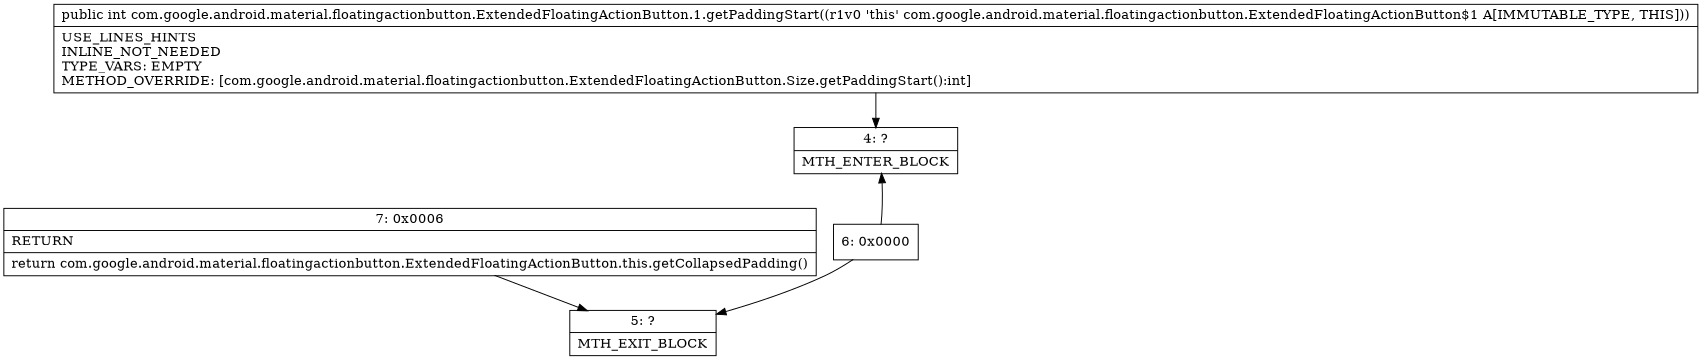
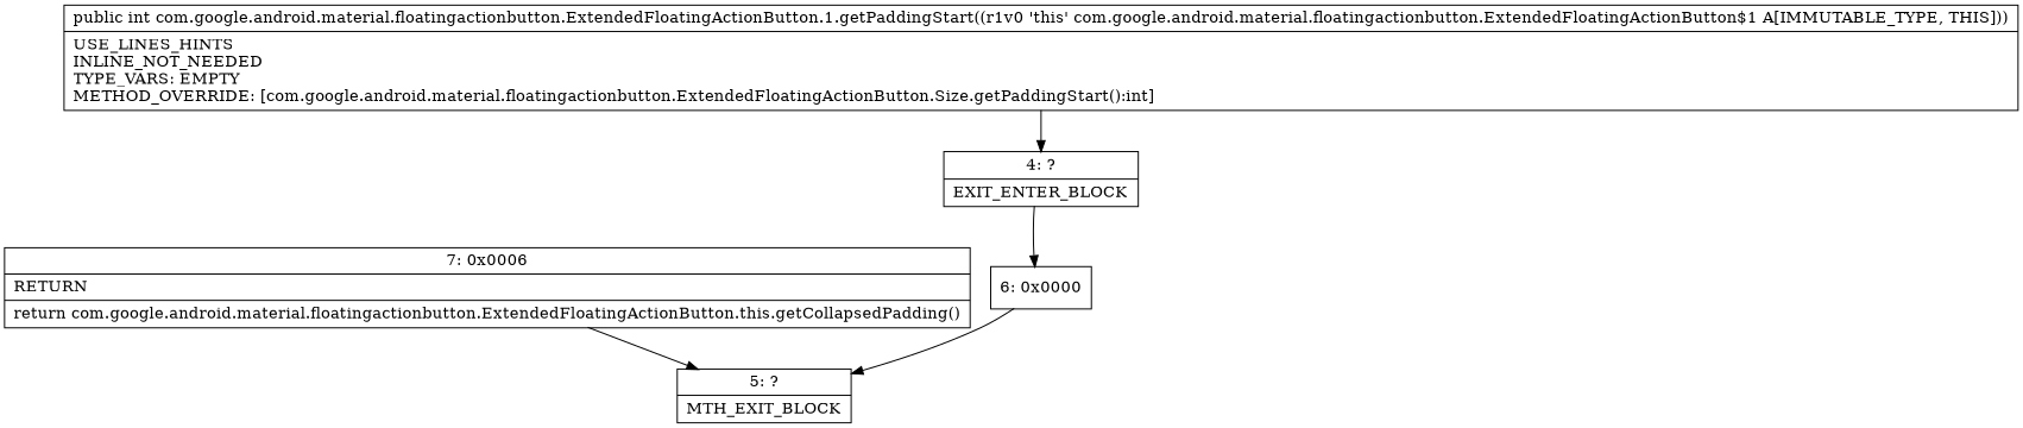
  digraph {
    node [shape=record]
-   n1 [label="{4\:\ ?|MTH_ENTER_BLOCK\l}"]
+   n1 [label="{4\:\ ?|EXIT_ENTER_BLOCK\l}"]
    n2 [label="{6\:\ 0x0000}"]
    n3 [label="{5\:\ ?|MTH_EXIT_BLOCK\l}"]
    n4 [label="{7\:\ 0x0006|RETURN\l|return com.google.android.material.floatingactionbutton.ExtendedFloatingActionButton.this.getCollapsedPadding()\l}"]
    n5 [label="{public int com.google.android.material.floatingactionbutton.ExtendedFloatingActionButton.1.getPaddingStart((r1v0 'this' com.google.android.material.floatingactionbutton.ExtendedFloatingActionButton$1 A[IMMUTABLE_TYPE, THIS]))  | USE_LINES_HINTS\lINLINE_NOT_NEEDED\lTYPE_VARS: EMPTY\lMETHOD_OVERRIDE: [com.google.android.material.floatingactionbutton.ExtendedFloatingActionButton.Size.getPaddingStart():int]\l}"]
-   n2 -> n1
+   n1 -> n2
    n2 -> n3
    n4 -> n3
    n5 -> n1
  }
